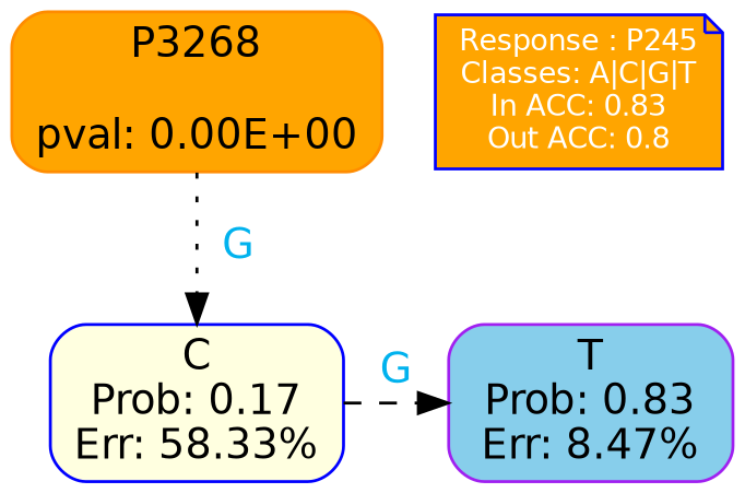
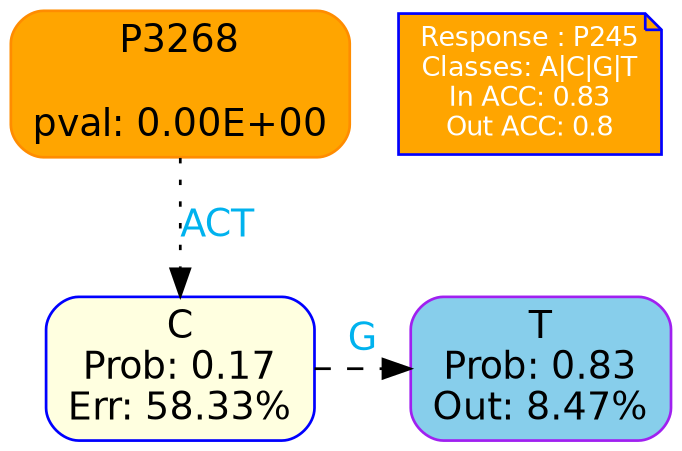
  digraph {
    ranksep=equally
    splines=polylines
    node [color=blue fillcolor=orange fontname=helvetica shape=box style="filled, rounded"]
    edge [arrowhead=normal fontcolor=deepskyblue2 fontname=helvetica]
    n1 [fillcolor=lightyellow label="C\nProb: 0.17\nErr: 58.33%"]
-   n2 [color=purple fillcolor=skyblue label="T\nProb: 0.83\nErr: 8.47%"]
+   n2 [color=purple fillcolor=skyblue label="T\nProb: 0.83\nOut: 8.47%"]
    n3 [align=left fontcolor=white fontsize=10 label="Response : P245\nClasses: A|C|G|T\nIn ACC: 0.83\nOut ACC: 0.8\n" shape=note style=filled]
    n4 [color=darkorange label="P3268\n\npval: 0.00E+00"]
    subgraph sub_1 {
      rank=same
      n1
      n2
    }
    subgraph sub_2 {
      rank=same
      n3
      n4
    }
    n1 -> n2 [label=G style=dashed]
-   n4 -> n1 [label=G style=dotted]
+   n4 -> n1 [label=ACT style=dotted]
  }
